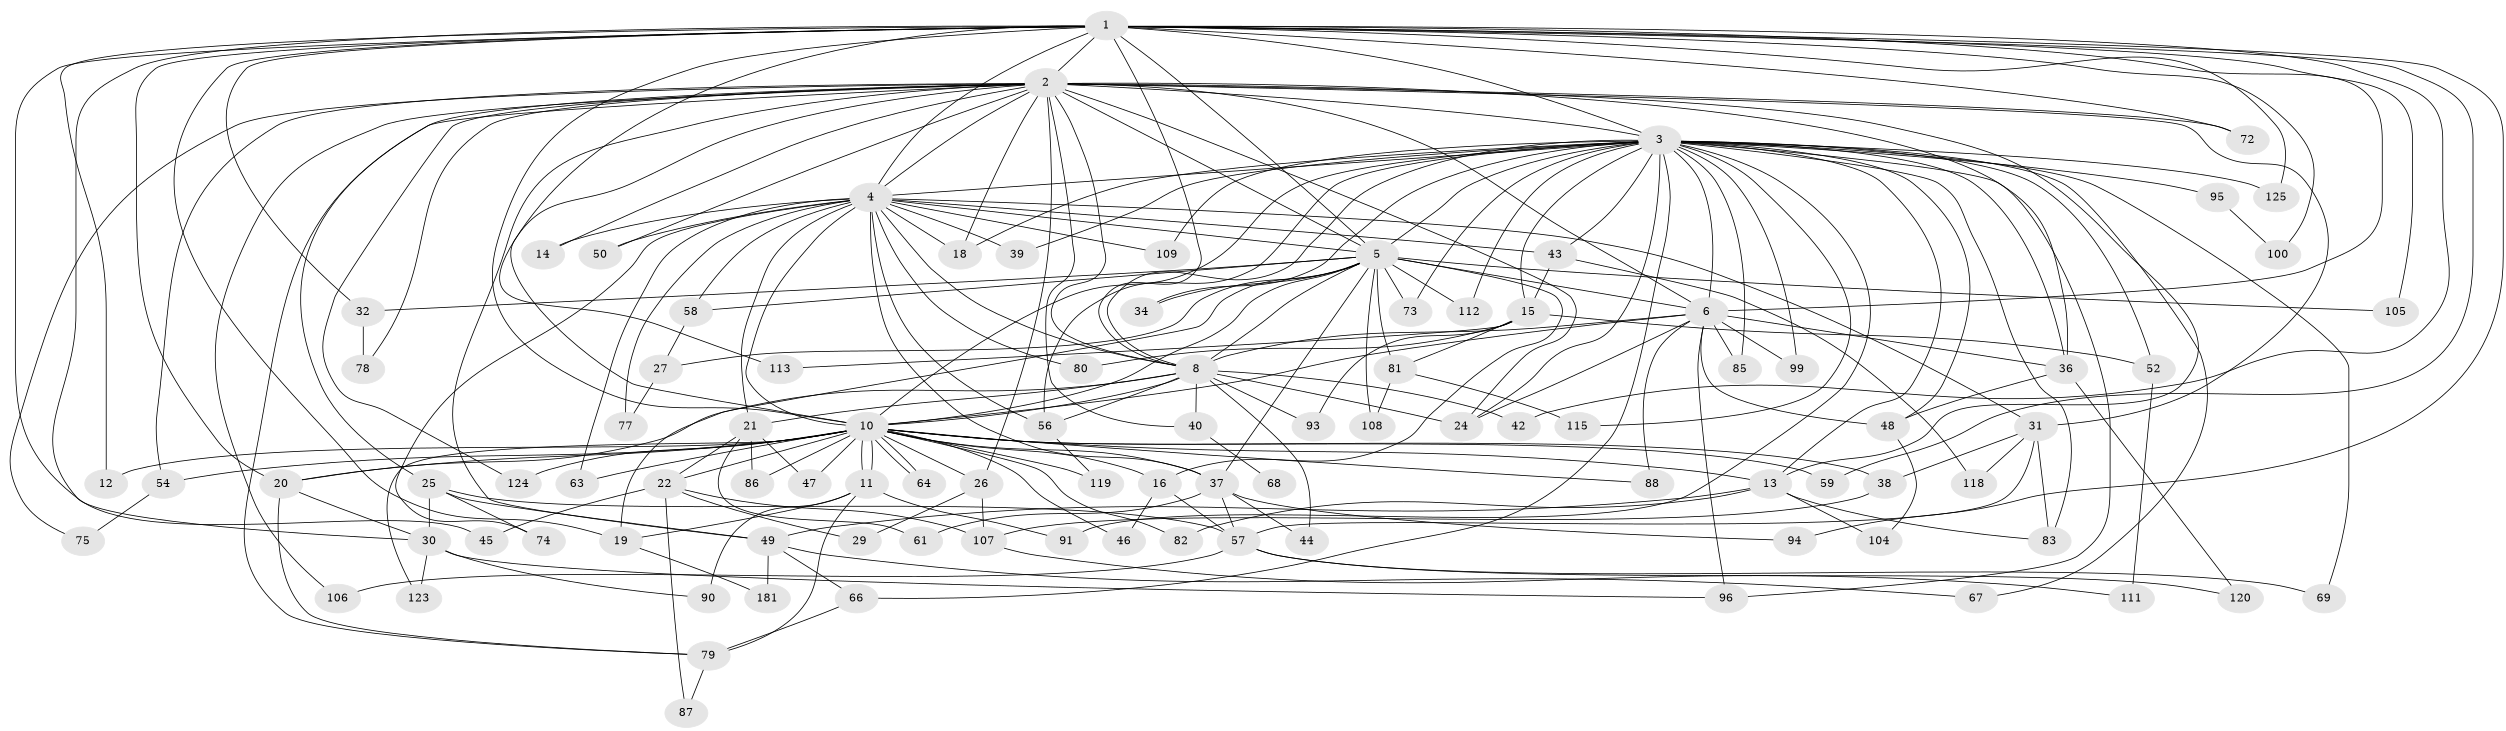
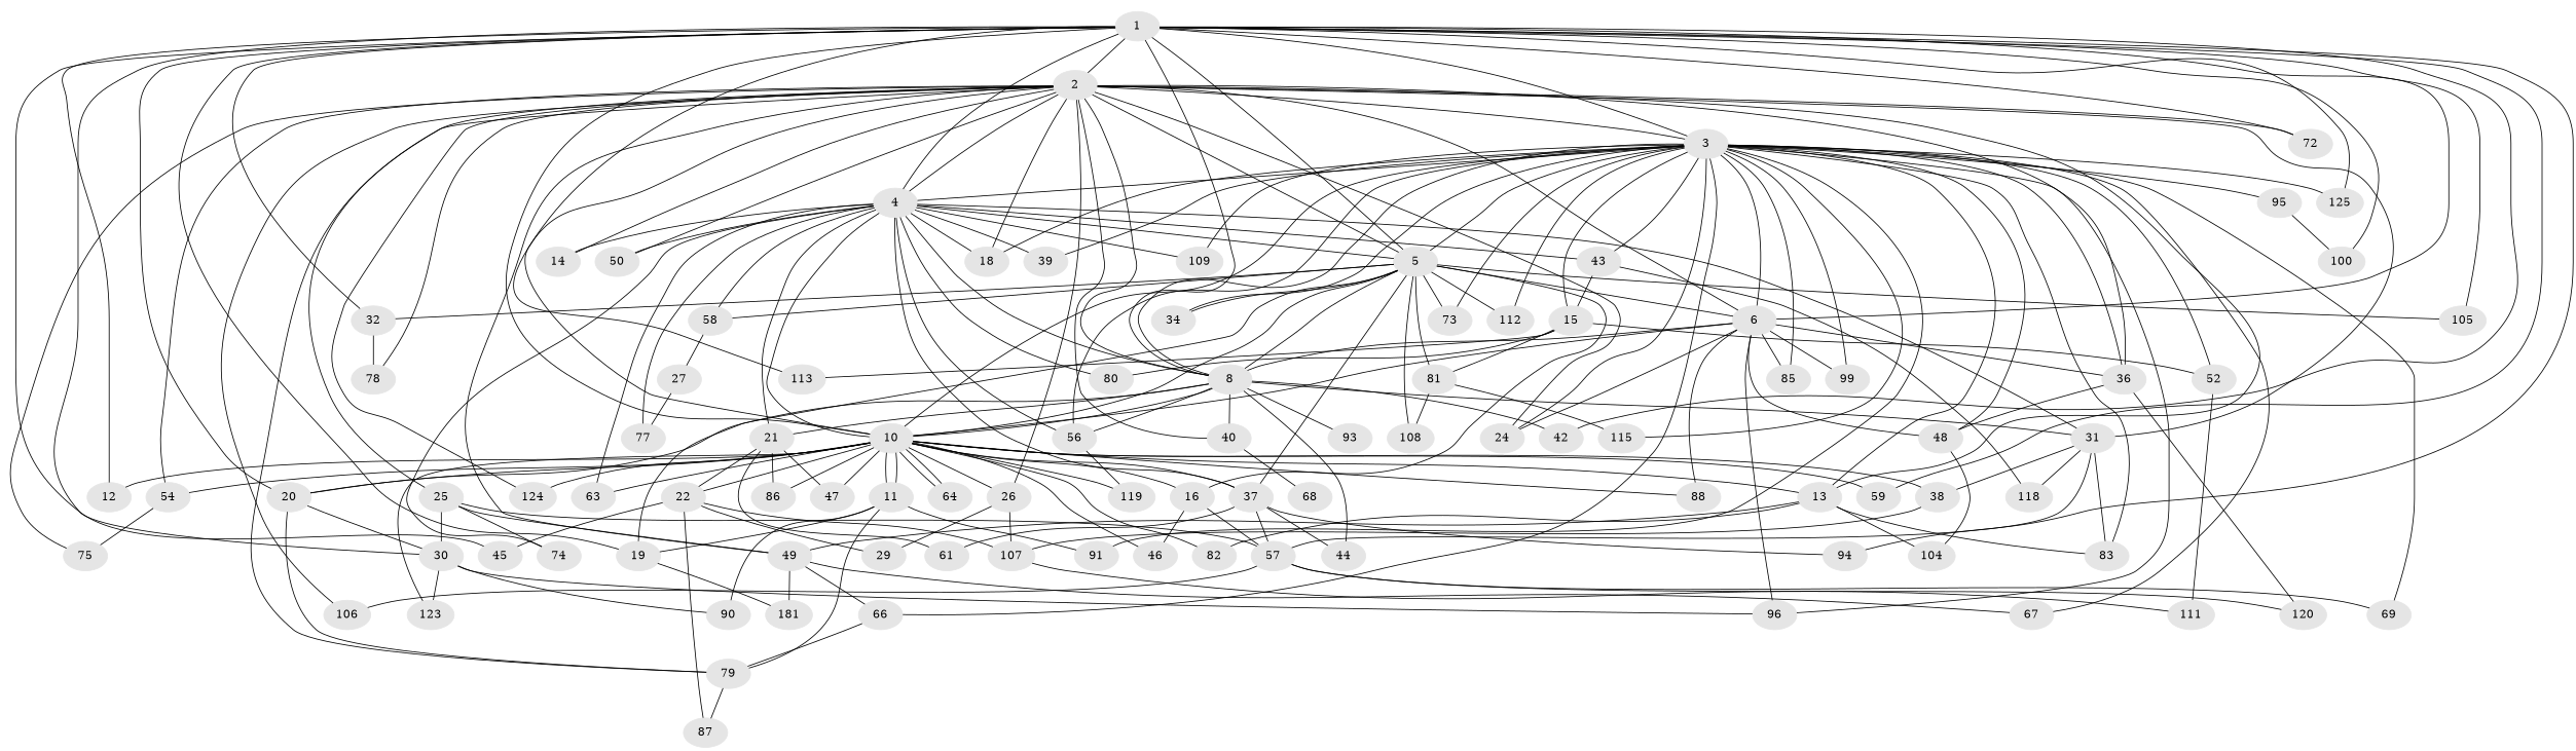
  graph {
    node [color=gray90 style=filled]
    1 [super="+9"]
    2 [super="+7"]
    3 [super="+35"]
    4 [super="+17"]
    5 [super="+65"]
    6 [super="+33"]
    8 [super="+55"]
    10 [super="+53"]
    12
    19 [super="+76"]
    20 [super="+23"]
    30 [super="+97"]
    32
    42
    45
    59
    72
    94
    100
    105
    113
    125
    13 [super="+28"]
    14
    18 [super="+71"]
    24 [super="+92"]
    25 [super="+84"]
    26
    31 [super="+60"]
    36 [super="+103"]
    40
    49 [super="+51"]
    50
    54 [super="+101"]
    75
    78
    79 [super="+110"]
    106
    124
    15 [super="+122"]
    34
    39
    43
    48 [super="+102"]
    52
    56 [super="+70"]
    66 [super="+117"]
    67
    69
    73
    83 [super="+98"]
    85
    91 [super="+126"]
    95
    96
    99
    109
    112
    115
    37 [super="+114"]
    21
    58
    63
    74
    77
    80
    27
    16 [super="+62"]
    81
    108
    88
    44
    93
    11
    22
    38 [super="+41"]
    46
    47
    64
    82
    86
    119
    123
    n84 [label=181]
    90
    57 [super="+89"]
    61
    104
    29
    107 [super="+116"]
    118
    120
    68
    87
    111
    1 -- 2 [weight=4]
    1 -- 3 [weight=2]
    1 -- 4 [weight=2]
    1 -- 5 [weight=2]
    1 -- 6 [weight=2]
    1 -- 8 [weight=2]
    1 -- 10 [weight=2]
    1 -- 12
    1 -- 19
    1 -- 20
    1 -- 30
    1 -- 32
    1 -- 42
    1 -- 45
    1 -- 59
    1 -- 72
    1 -- 94
    1 -- 100
    1 -- 105
    1 -- 113
    1 -- 125
    2 -- 3 [weight=2]
    2 -- 4 [weight=3]
    2 -- 5 [weight=3]
    2 -- 6 [weight=2]
    2 -- 8 [weight=2]
    2 -- 10 [weight=3]
    2 -- 72
    2 -- 13
    2 -- 14
    2 -- 18
    2 -- 24
    2 -- 25
    2 -- 26
    2 -- 31
    2 -- 36
    2 -- 40
    2 -- 49
    2 -- 50
    2 -- 54 [weight=2]
    2 -- 75
    2 -- 78
    2 -- 79
    2 -- 106
    2 -- 124
    3 -- 4
    3 -- 5
    3 -- 6
    3 -- 8
    3 -- 10
    3 -- 125
    3 -- 13
    3 -- 18
    3 -- 24
    3 -- 36
    3 -- 15
    3 -- 34 [weight=2]
    3 -- 39
    3 -- 43
    3 -- 48
    3 -- 52
    3 -- 56
    3 -- 66
    3 -- 67
    3 -- 69
    3 -- 73
    3 -- 83
    3 -- 85
    3 -- 91 [weight=2]
    3 -- 95 [weight=2]
    3 -- 96
    3 -- 99
    3 -- 109
    3 -- 112
    3 -- 115
    4 -- 5
    4 -- 8
    4 -- 10
    4 -- 14
    4 -- 18
    4 -- 31
    4 -- 50
    4 -- 39
    4 -- 43
    4 -- 56
    4 -- 109
    4 -- 37
    4 -- 21
    4 -- 58
    4 -- 63
    4 -- 74
    4 -- 77
    4 -- 80
    5 -- 6
    5 -- 8
    5 -- 10
    5 -- 19
    5 -- 32
    5 -- 105
    5 -- 34
    5 -- 73
    5 -- 112
    5 -- 37
    5 -- 58
-   5 -- 27
    5 -- 16 [weight=2]
    5 -- 81
    5 -- 108
    6 -- 8 [weight=2]
    6 -- 10
    6 -- 24
    6 -- 36
    6 -- 48
    6 -- 85
    6 -- 96
    6 -- 99
    6 -- 88
    8 -- 10
    8 -- 20
    8 -- 42
-   8 -- 24
+   8 -- 31
    8 -- 40
    8 -- 56
    8 -- 21
    8 -- 44
    8 -- 93
    10 -- 12
    10 -- 20
    10 -- 59
    10 -- 13
    10 -- 26
    10 -- 54
    10 -- 124
    10 -- 37
    10 -- 63
    10 -- 16
    10 -- 88
    10 -- 11
    10 -- 11
    10 -- 22
    10 -- 38 [weight=2]
    10 -- 46
    10 -- 47
    10 -- 64
    10 -- 64
    10 -- 82
    10 -- 86
    10 -- 119
    10 -- 123
    19 -- n84
    20 -- 30
    20 -- 79
    30 -- 96
    30 -- 123
    30 -- 90
    32 -- 78
    13 -- 49
    13 -- 83
    13 -- 82
    13 -- 104
    25 -- 30
    25 -- 49
    25 -- 74
    25 -- 57
    26 -- 29
    26 -- 107
    31 -- 83
    31 -- 38
    31 -- 57
    31 -- 118
    36 -- 48
    36 -- 120
    40 -- 68
    49 -- 66
    49 -- 67
    49 -- n84
    54 -- 75
    79 -- 87
    15 -- 113
    15 -- 52
    15 -- 80
    15 -- 81
-   15 -- 93
    43 -- 15 [weight=2]
    43 -- 118
    48 -- 104
    52 -- 111
    56 -- 119
    66 -- 79
    95 -- 100
    37 -- 94
    37 -- 44
    37 -- 57
    37 -- 61
    21 -- 22
    21 -- 47
    21 -- 86
    21 -- 61
    58 -- 27
    27 -- 77
    16 -- 46
    16 -- 57
    81 -- 115
    81 -- 108
    11 -- 19
    11 -- 79
    11 -- 91
    11 -- 90
    22 -- 45
    22 -- 29
    22 -- 107
    22 -- 87
    38 -- 107
    57 -- 106
    57 -- 69
    57 -- 120
    107 -- 111
  }
